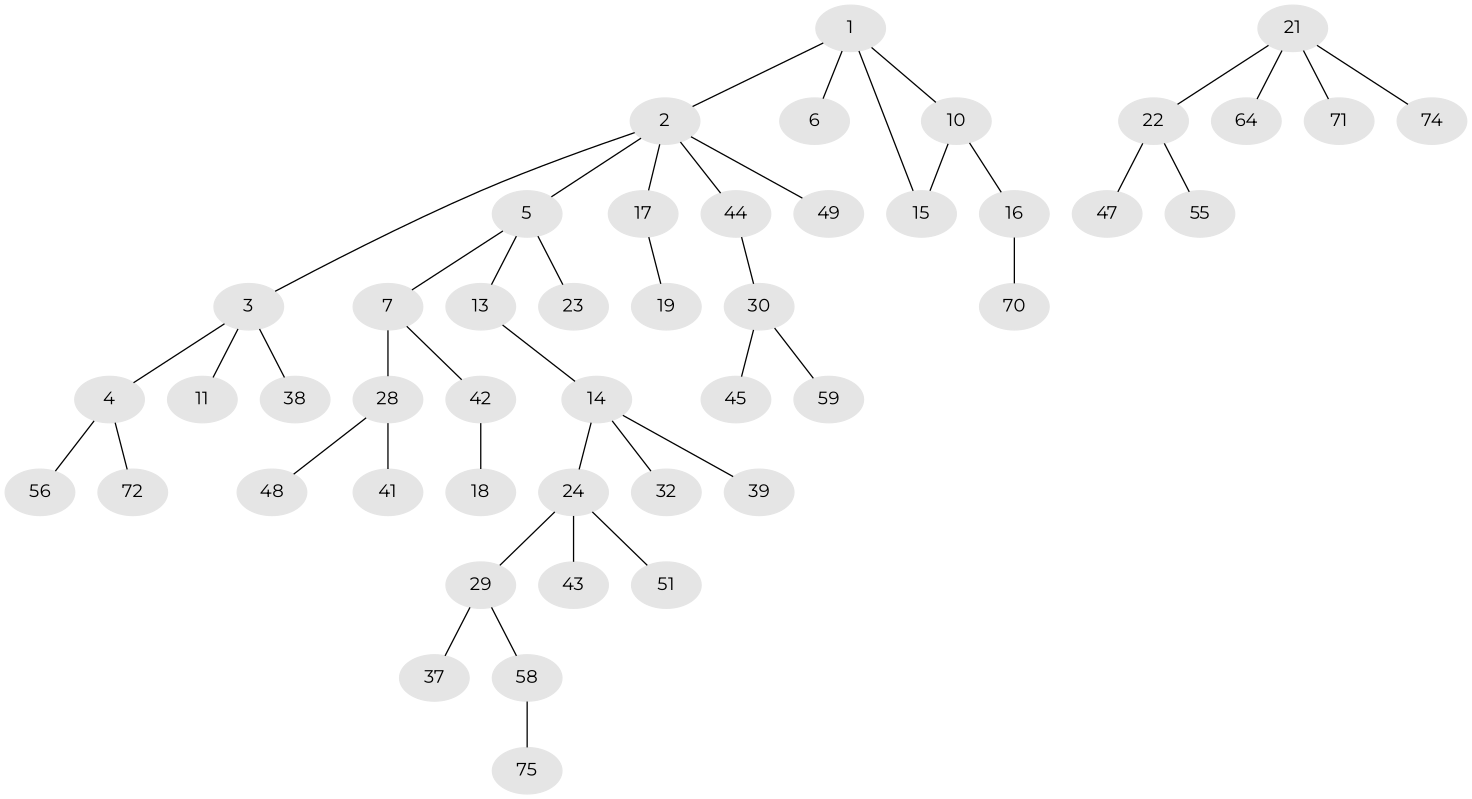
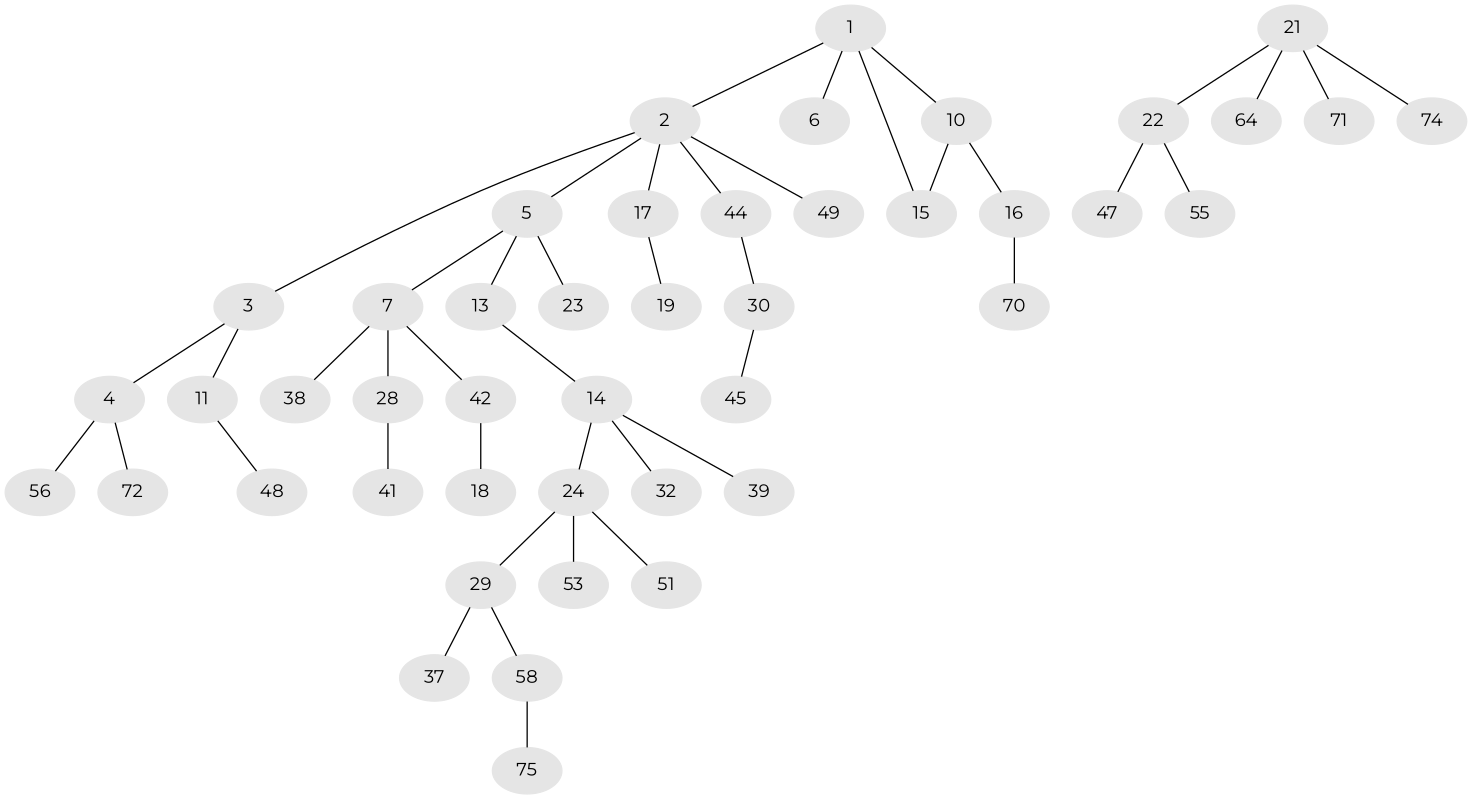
  graph {
    fontname=Montserrat
    node [color=gray90 fontname=Montserrat style=filled]
    edge [fontname=Montserrat]
    1 [super="+9"]
    2 [super="+70"]
    6 [super="+12"]
    10 [super="+20"]
    15
    3 [super="+69"]
    5 [super="+27"]
    17 [super="+65"]
    44
    49
    16 [super="+73"]
    4 [super="+26"]
    11
    38
    7 [super="+36"]
    13 [super="+35"]
    23 [super="+54"]
    19 [super="+52"]
    30 [super="+31"]
    45 [super="+63"]
-   59 [super="+60"]
    56
    72
    28 [super="+46"]
    42
    14 [super="+25"]
    41
    48 [super="+67"]
    18
    n30 [label=70 super="+57"]
    21 [super="+33"]
    22 [super="+34"]
    64
    71
    74
    24 [super="+62"]
    32
    39 [super="+50"]
    29 [super="+53"]
-   43
+   43 [label=53]
    51 [super="+61"]
    47
    55
    37 [super="+66"]
    58 [super="+68"]
    75
    1 -- 2
    1 -- 6
    1 -- 10
    1 -- 15
    2 -- 3
    2 -- 5
    2 -- 17
    2 -- 44
    2 -- 49
    10 -- 15
    10 -- 16
    3 -- 4
    3 -- 11
-   3 -- 38
+   7 -- 38
    5 -- 7
    5 -- 13
    5 -- 23
    17 -- 19
    44 -- 30
    16 -- n30
    4 -- 56
    4 -- 72
    7 -- 28
    7 -- 42
    13 -- 14
    30 -- 45
-   30 -- 59
    28 -- 41
-   28 -- 48
+   11 -- 48
    42 -- 18
    14 -- 24
    14 -- 32
    14 -- 39
    21 -- 22
    21 -- 64
    21 -- 71
    21 -- 74
    22 -- 47
    22 -- 55
    24 -- 29
    24 -- 43
    24 -- 51
    29 -- 37
    29 -- 58
    58 -- 75
  }
